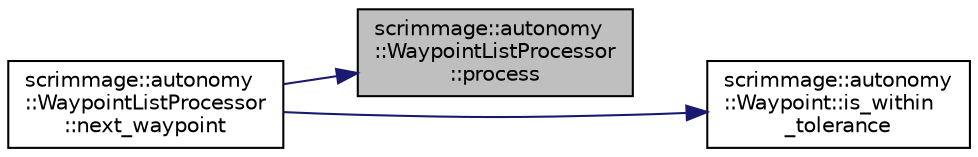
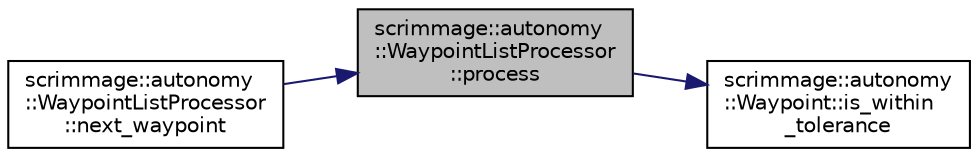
  digraph {
    rankdir=LR
    node [color=black fillcolor=white fontname=Helvetica fontsize=10 shape=record style=filled]
    edge [color=midnightblue fontname=Helvetica fontsize=10 labelfontname=Helvetica labelfontsize=10 style=solid]
    n1 [fillcolor=grey75 fontcolor=black height=0.2 label="scrimmage::autonomy\l::WaypointListProcessor\l::process" width=0.4]
    n2 [height=0.2 label="scrimmage::autonomy\l::Waypoint::is_within\l_tolerance" width=0.4]
    n3 [height=0.2 label="scrimmage::autonomy\l::WaypointListProcessor\l::next_waypoint" width=0.4]
-   n3 -> n2
+   n1 -> n2
    n3 -> n1
  }
